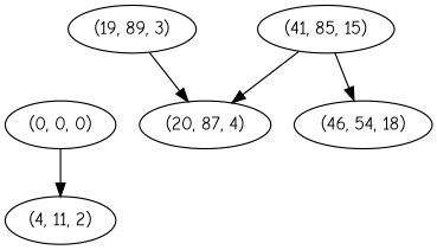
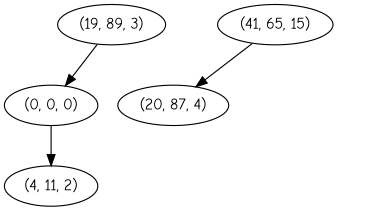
  digraph {
    fontname="Comic Neue"
    node [fontname="Comic Neue"]
    edge [fontname="Comic Neue"]
    n1 [label="(4, 11, 2)"]
    "(0, 0, 0)"
    "(19, 89, 3)"
    "(20, 87, 4)"
-   "(41, 65, 15)" [label="(41, 85, 15)"]
-   "(46, 54, 18)"
+   "(41, 65, 15)"
    "(0, 0, 0)" -> n1
-   "(19, 89, 3)" -> "(20, 87, 4)"
+   "(19, 89, 3)" -> "(0, 0, 0)"
    "(41, 65, 15)" -> "(20, 87, 4)"
-   "(41, 65, 15)" -> "(46, 54, 18)"
  }
